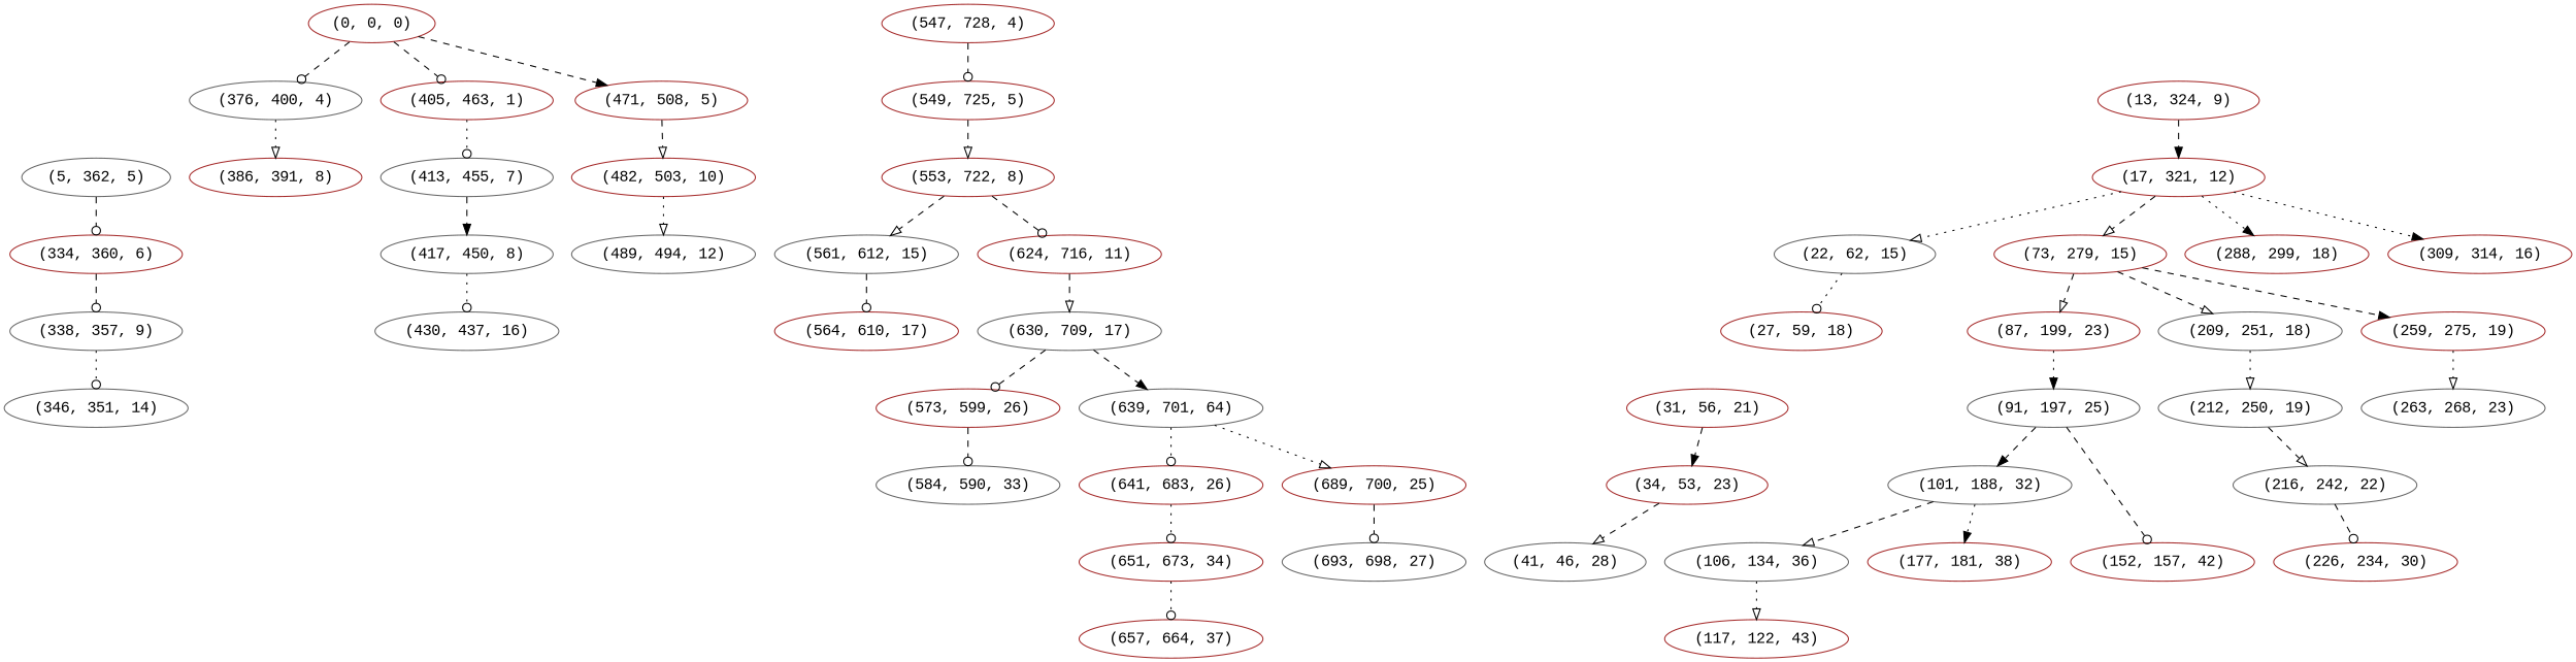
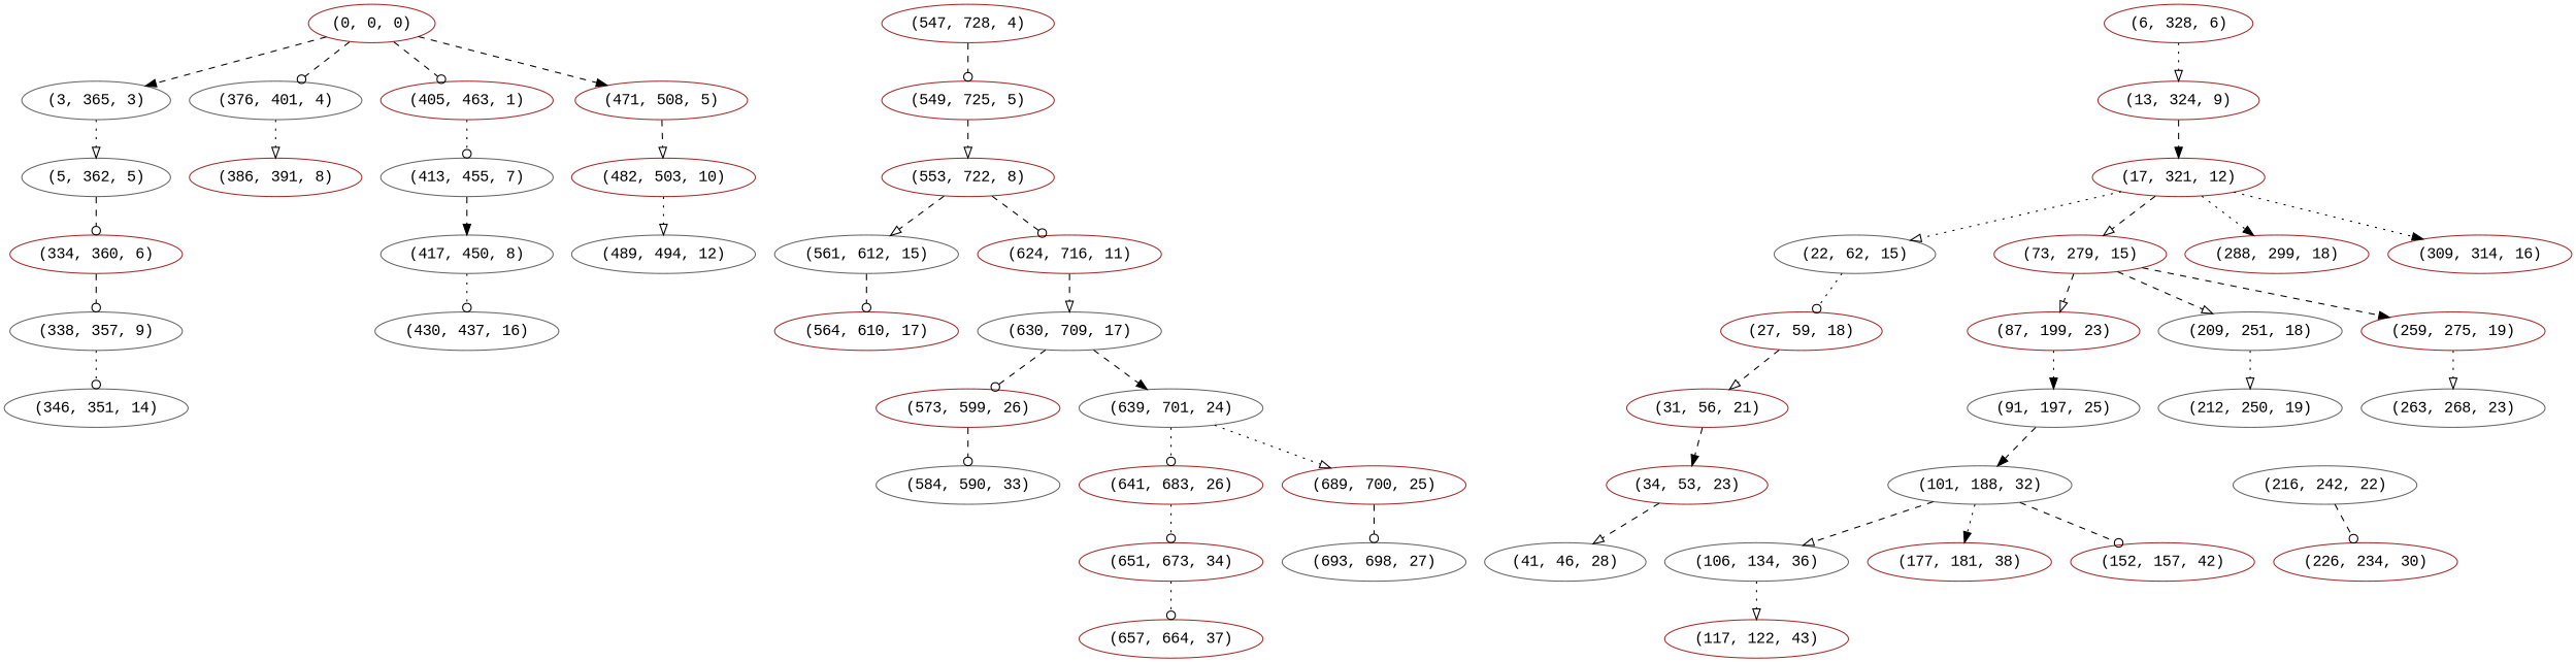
  digraph {
    fontname="Liberation Mono"
    node [color=brown fontname="Liberation Mono"]
    edge [arrowhead=onormal fontname="Liberation Mono" style=dashed]
+   "(3, 365, 3)" [color=gray40]
    "(0, 0, 0)"
-   "(376, 400, 4)" [color=gray40]
+   "(376, 400, 4)" [color=gray40 label="(376, 401, 4)"]
    "(405, 463, 1)"
    "(471, 508, 5)"
    "(5, 362, 5)" [color=gray40]
    "(386, 391, 8)"
    "(413, 455, 7)" [color=gray40]
    "(482, 503, 10)"
    "(547, 728, 4)"
    "(549, 725, 5)"
    "(334, 360, 6)"
+   "(6, 328, 6)"
    "(13, 324, 9)"
    "(338, 357, 9)" [color=gray40]
    "(17, 321, 12)"
    "(22, 62, 15)" [color=gray40]
    "(73, 279, 15)"
    "(288, 299, 18)"
    "(309, 314, 16)"
    "(27, 59, 18)"
    "(87, 199, 23)"
    "(209, 251, 18)" [color=gray40]
    "(259, 275, 19)"
    "(31, 56, 21)"
    "(34, 53, 23)"
    "(41, 46, 28)" [color=gray40]
    "(91, 197, 25)" [color=gray40]
    "(212, 250, 19)" [color=gray40]
    "(263, 268, 23)" [color=gray40]
    "(101, 188, 32)" [color=gray40]
    "(106, 134, 36)" [color=gray40]
    "(152, 157, 42)"
    "(177, 181, 38)"
    "(117, 122, 43)"
    "(216, 242, 22)" [color=gray40]
    "(226, 234, 30)"
    "(346, 351, 14)" [color=gray40]
    "(417, 450, 8)" [color=gray40]
    "(430, 437, 16)" [color=gray40]
    "(489, 494, 12)" [color=gray40]
    "(553, 722, 8)"
    "(561, 612, 15)" [color=gray40]
    "(624, 716, 11)"
    "(564, 610, 17)"
    "(630, 709, 17)" [color=gray40]
    "(584, 590, 33)" [color=gray40]
    "(573, 599, 26)"
-   "(639, 701, 24)" [color=gray40 label="(639, 701, 64)"]
+   "(639, 701, 24)" [color=gray40]
    "(641, 683, 26)"
    "(689, 700, 25)"
    "(651, 673, 34)"
    "(693, 698, 27)" [color=gray40]
    "(657, 664, 37)"
+   "(3, 365, 3)" -> "(5, 362, 5)" [style=dotted]
+   "(0, 0, 0)" -> "(3, 365, 3)" [arrowhead=normal]
    "(0, 0, 0)" -> "(376, 400, 4)" [arrowhead=odot]
    "(0, 0, 0)" -> "(405, 463, 1)" [arrowhead=odot]
    "(0, 0, 0)" -> "(471, 508, 5)" [arrowhead=normal]
    "(376, 400, 4)" -> "(386, 391, 8)" [style=dotted]
    "(405, 463, 1)" -> "(413, 455, 7)" [arrowhead=odot style=dotted]
    "(471, 508, 5)" -> "(482, 503, 10)"
    "(5, 362, 5)" -> "(334, 360, 6)" [arrowhead=odot]
    "(413, 455, 7)" -> "(417, 450, 8)" [arrowhead=normal]
    "(482, 503, 10)" -> "(489, 494, 12)" [style=dotted]
    "(547, 728, 4)" -> "(549, 725, 5)" [arrowhead=odot]
    "(549, 725, 5)" -> "(553, 722, 8)"
    "(334, 360, 6)" -> "(338, 357, 9)" [arrowhead=odot]
+   "(6, 328, 6)" -> "(13, 324, 9)" [style=dotted]
    "(13, 324, 9)" -> "(17, 321, 12)" [arrowhead=normal]
    "(338, 357, 9)" -> "(346, 351, 14)" [arrowhead=odot style=dotted]
    "(17, 321, 12)" -> "(22, 62, 15)" [style=dotted]
    "(17, 321, 12)" -> "(73, 279, 15)"
    "(17, 321, 12)" -> "(288, 299, 18)" [arrowhead=normal style=dotted]
    "(17, 321, 12)" -> "(309, 314, 16)" [arrowhead=normal style=dotted]
    "(22, 62, 15)" -> "(27, 59, 18)" [arrowhead=odot style=dotted]
    "(73, 279, 15)" -> "(87, 199, 23)"
    "(73, 279, 15)" -> "(209, 251, 18)"
    "(73, 279, 15)" -> "(259, 275, 19)" [arrowhead=normal]
+   "(27, 59, 18)" -> "(31, 56, 21)"
    "(87, 199, 23)" -> "(91, 197, 25)" [arrowhead=normal style=dotted]
    "(209, 251, 18)" -> "(212, 250, 19)" [style=dotted]
    "(259, 275, 19)" -> "(263, 268, 23)" [style=dotted]
    "(31, 56, 21)" -> "(34, 53, 23)" [arrowhead=normal]
    "(34, 53, 23)" -> "(41, 46, 28)"
    "(91, 197, 25)" -> "(101, 188, 32)" [arrowhead=normal]
-   "(212, 250, 19)" -> "(216, 242, 22)"
    "(101, 188, 32)" -> "(106, 134, 36)"
-   "(91, 197, 25)" -> "(152, 157, 42)" [arrowhead=odot]
+   "(101, 188, 32)" -> "(152, 157, 42)" [arrowhead=odot]
    "(101, 188, 32)" -> "(177, 181, 38)" [arrowhead=normal style=dotted]
    "(106, 134, 36)" -> "(117, 122, 43)" [style=dotted]
    "(216, 242, 22)" -> "(226, 234, 30)" [arrowhead=odot]
    "(417, 450, 8)" -> "(430, 437, 16)" [arrowhead=odot style=dotted]
    "(553, 722, 8)" -> "(561, 612, 15)"
    "(553, 722, 8)" -> "(624, 716, 11)" [arrowhead=odot]
    "(561, 612, 15)" -> "(564, 610, 17)" [arrowhead=odot]
    "(624, 716, 11)" -> "(630, 709, 17)"
    "(630, 709, 17)" -> "(573, 599, 26)" [arrowhead=odot]
    "(630, 709, 17)" -> "(639, 701, 24)" [arrowhead=normal]
    "(573, 599, 26)" -> "(584, 590, 33)" [arrowhead=odot]
    "(639, 701, 24)" -> "(641, 683, 26)" [arrowhead=odot style=dotted]
    "(639, 701, 24)" -> "(689, 700, 25)" [style=dotted]
    "(641, 683, 26)" -> "(651, 673, 34)" [arrowhead=odot style=dotted]
    "(689, 700, 25)" -> "(693, 698, 27)" [arrowhead=odot]
    "(651, 673, 34)" -> "(657, 664, 37)" [arrowhead=odot style=dotted]
  }
